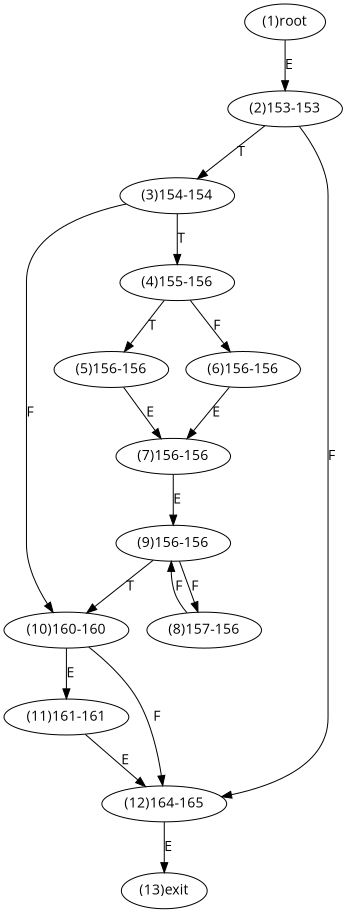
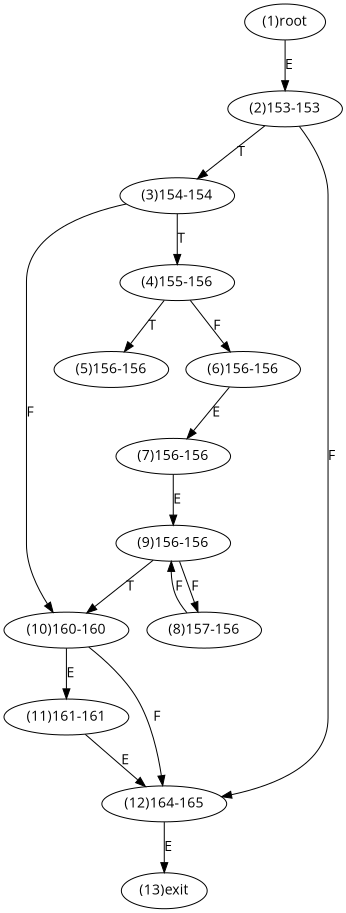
  digraph {
    fontname="Open Sans"
    node [fontname="Open Sans"]
    edge [fontname="Open Sans"]
    n1 [label="(1)root"]
    n2 [label="(2)153-153"]
    n3 [label="(3)154-154"]
    n4 [label="(12)164-165"]
    n5 [label="(4)155-156"]
    n6 [label="(10)160-160"]
    n7 [label="(13)exit"]
    n8 [label="(5)156-156"]
    n9 [label="(6)156-156"]
    n10 [label="(11)161-161"]
    n11 [label="(7)156-156"]
    n12 [label="(9)156-156"]
    n13 [label="(8)157-156"]
    n1 -> n2 [label=E]
    n2 -> n3 [label=T]
    n2 -> n4 [label=F]
    n3 -> n5 [label=T]
    n3 -> n6 [label=F]
    n4 -> n7 [label=E]
    n5 -> n8 [label=T]
    n5 -> n9 [label=F]
    n6 -> n4 [label=F]
    n6 -> n10 [label=E]
-   n8 -> n11 [label=E]
    n9 -> n11 [label=E]
    n10 -> n4 [label=E]
    n11 -> n12 [label=E]
    n12 -> n6 [label=T]
    n12 -> n13 [label=F]
    n13 -> n12 [label=F]
  }
